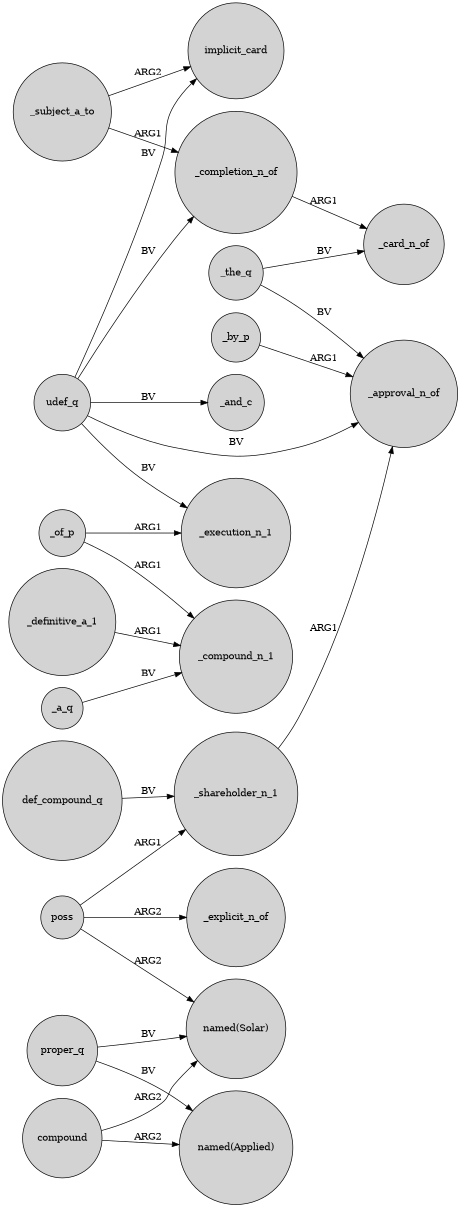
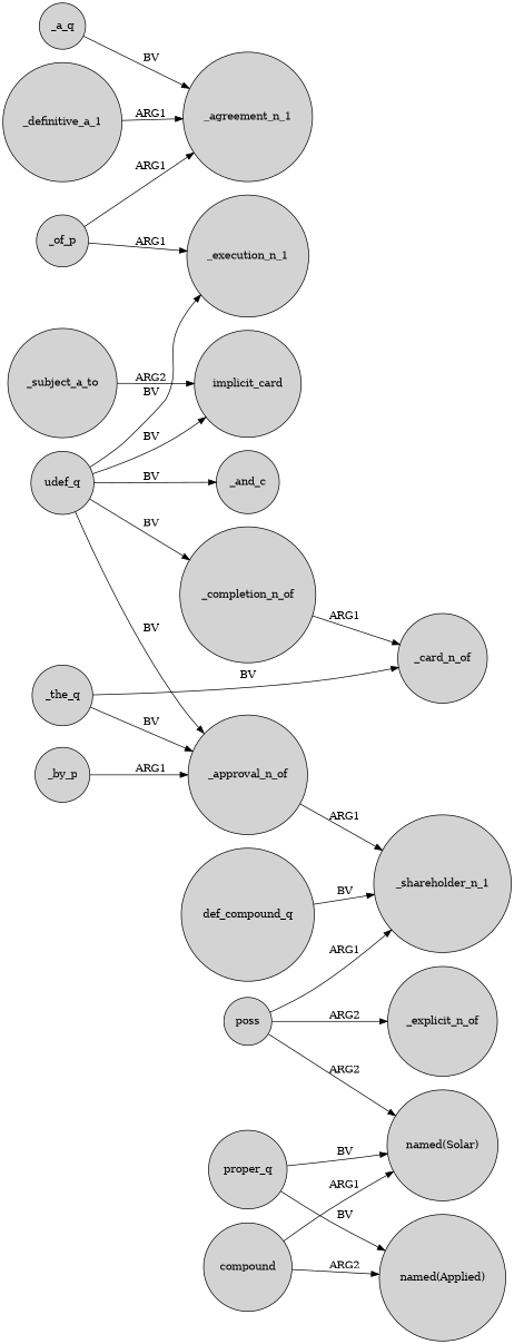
  digraph {
    rankdir=LR
    node [shape=circle style=filled]
    n1 [label=_card_n_of]
    _completion_n_of
    _of_p
-   _agreement_n_1 [label=_compound_n_1]
+   _agreement_n_1
    _execution_n_1
    compound
    "named(Applied)"
    "named(Solar)"
    proper_q
    n10 [label=_explicit_n_of]
    _subject_a_to
    n12 [label=implicit_card]
    _the_q
    _approval_n_of
    _shareholder_n_1
    udef_q
    _and_c
    poss
    n19 [label=def_compound_q]
    _by_p
    _a_q
    _definitive_a_1
    _completion_n_of -> n1 [label=ARG1]
    _of_p -> _agreement_n_1 [label=ARG1]
    _of_p -> _execution_n_1 [label=ARG1]
    compound -> "named(Applied)" [label=ARG2]
-   compound -> "named(Solar)" [label=ARG2]
+   compound -> "named(Solar)" [label=ARG1]
    proper_q -> "named(Applied)" [label=BV]
    proper_q -> "named(Solar)" [label=BV]
-   _subject_a_to -> _completion_n_of [label=ARG1]
    _subject_a_to -> n12 [label=ARG2]
    _the_q -> n1 [label=BV]
    _the_q -> _approval_n_of [label=BV]
-   _shareholder_n_1 -> _approval_n_of [label=ARG1]
+   _approval_n_of -> _shareholder_n_1 [label=ARG1]
    udef_q -> _completion_n_of [label=BV]
    udef_q -> _execution_n_1 [label=BV]
    udef_q -> n12 [label=BV]
    udef_q -> _approval_n_of [label=BV]
    udef_q -> _and_c [label=BV]
    poss -> "named(Solar)" [label=ARG2]
    poss -> n10 [label=ARG2]
    poss -> _shareholder_n_1 [label=ARG1]
    n19 -> _shareholder_n_1 [label=BV]
    _by_p -> _approval_n_of [label=ARG1]
    _a_q -> _agreement_n_1 [label=BV]
    _definitive_a_1 -> _agreement_n_1 [label=ARG1]
  }
